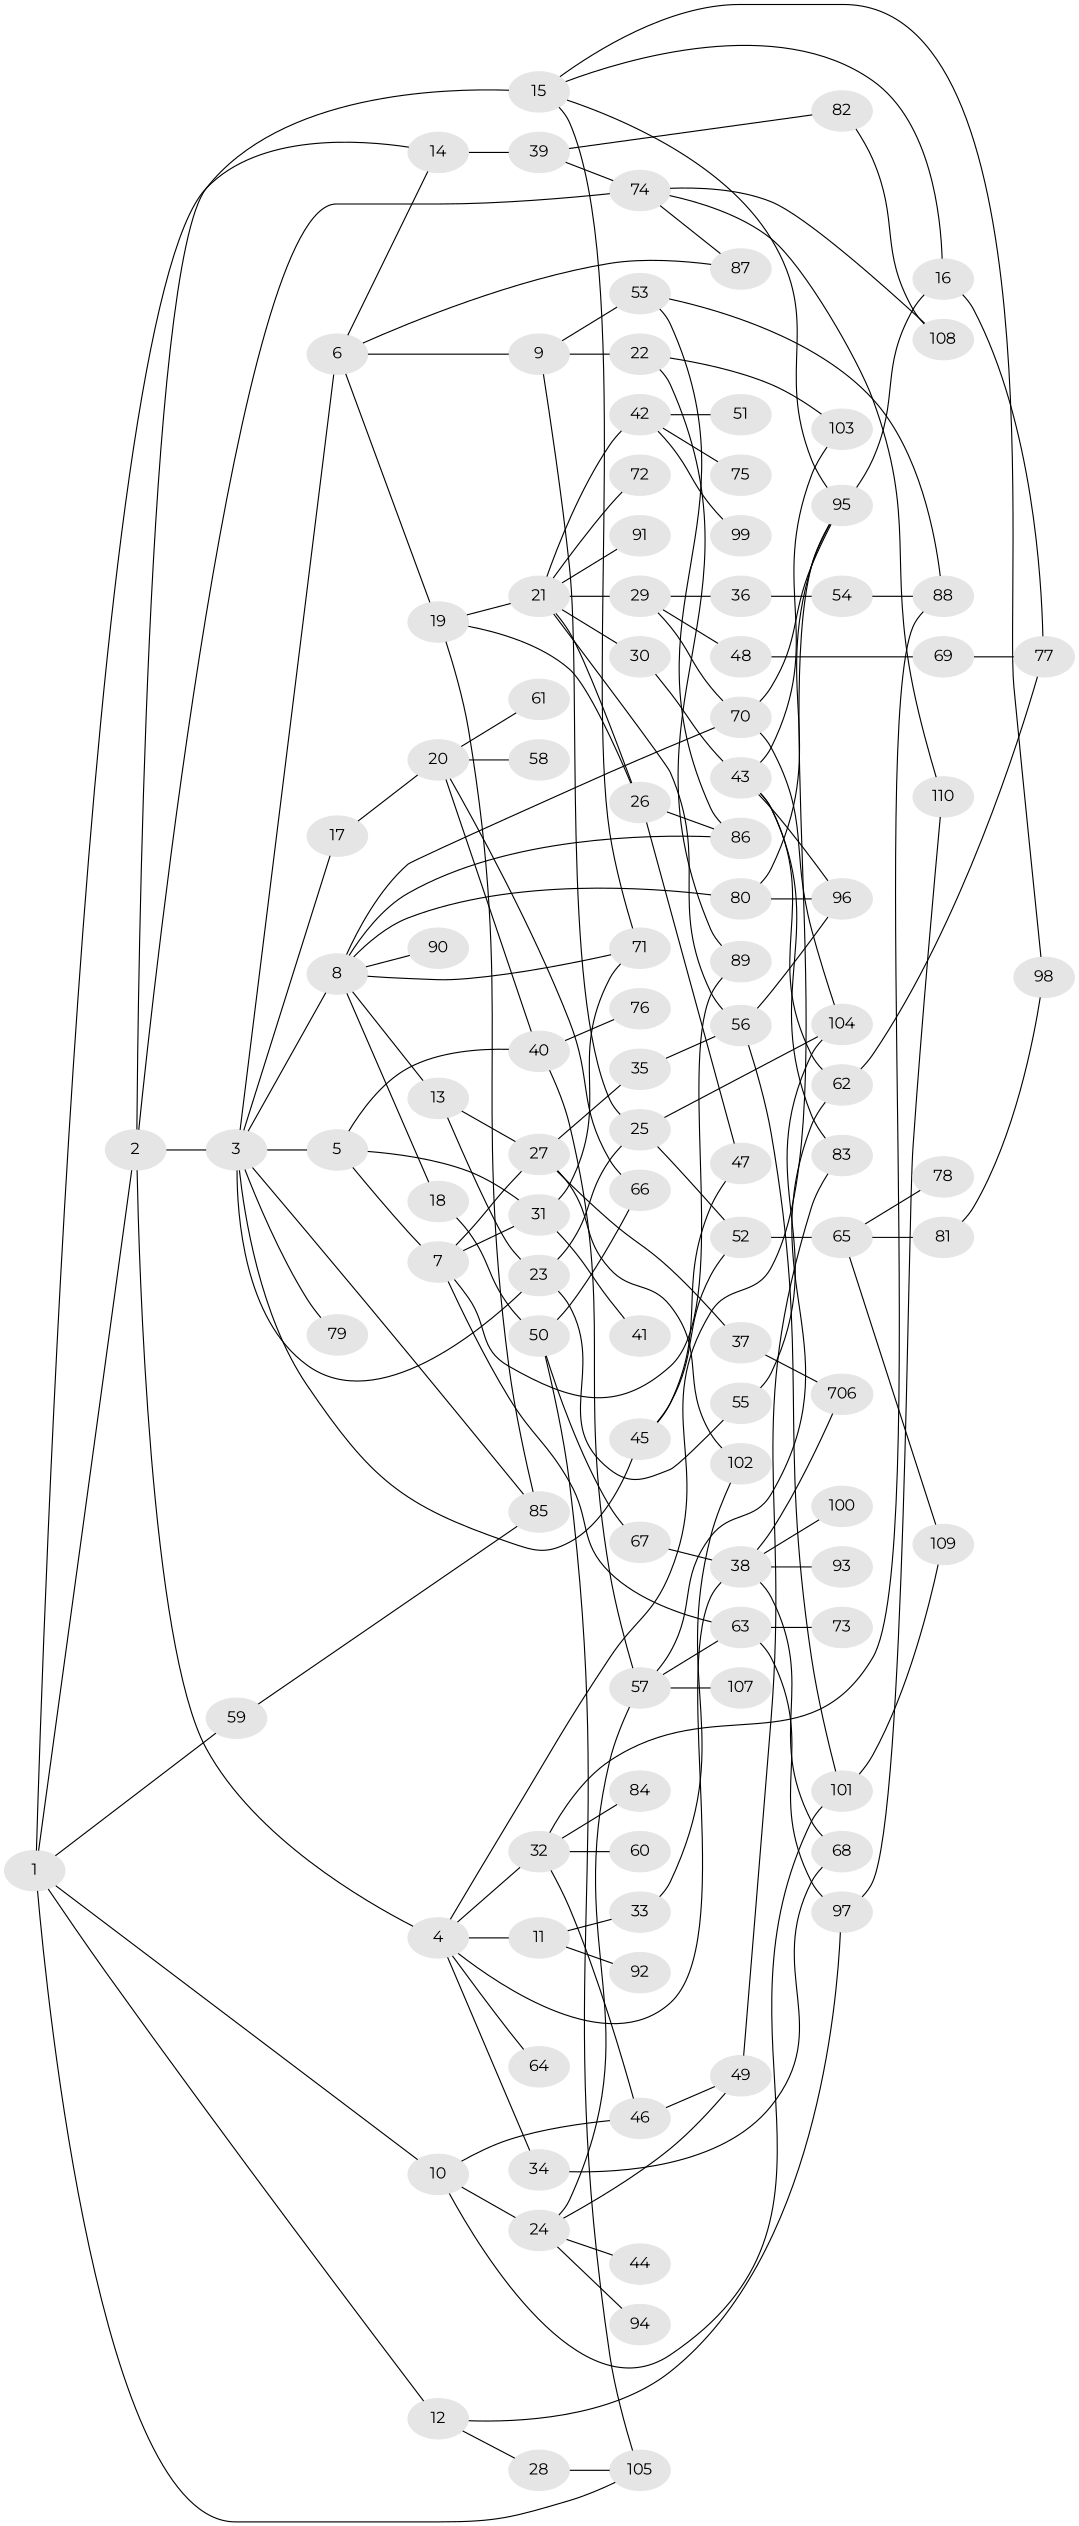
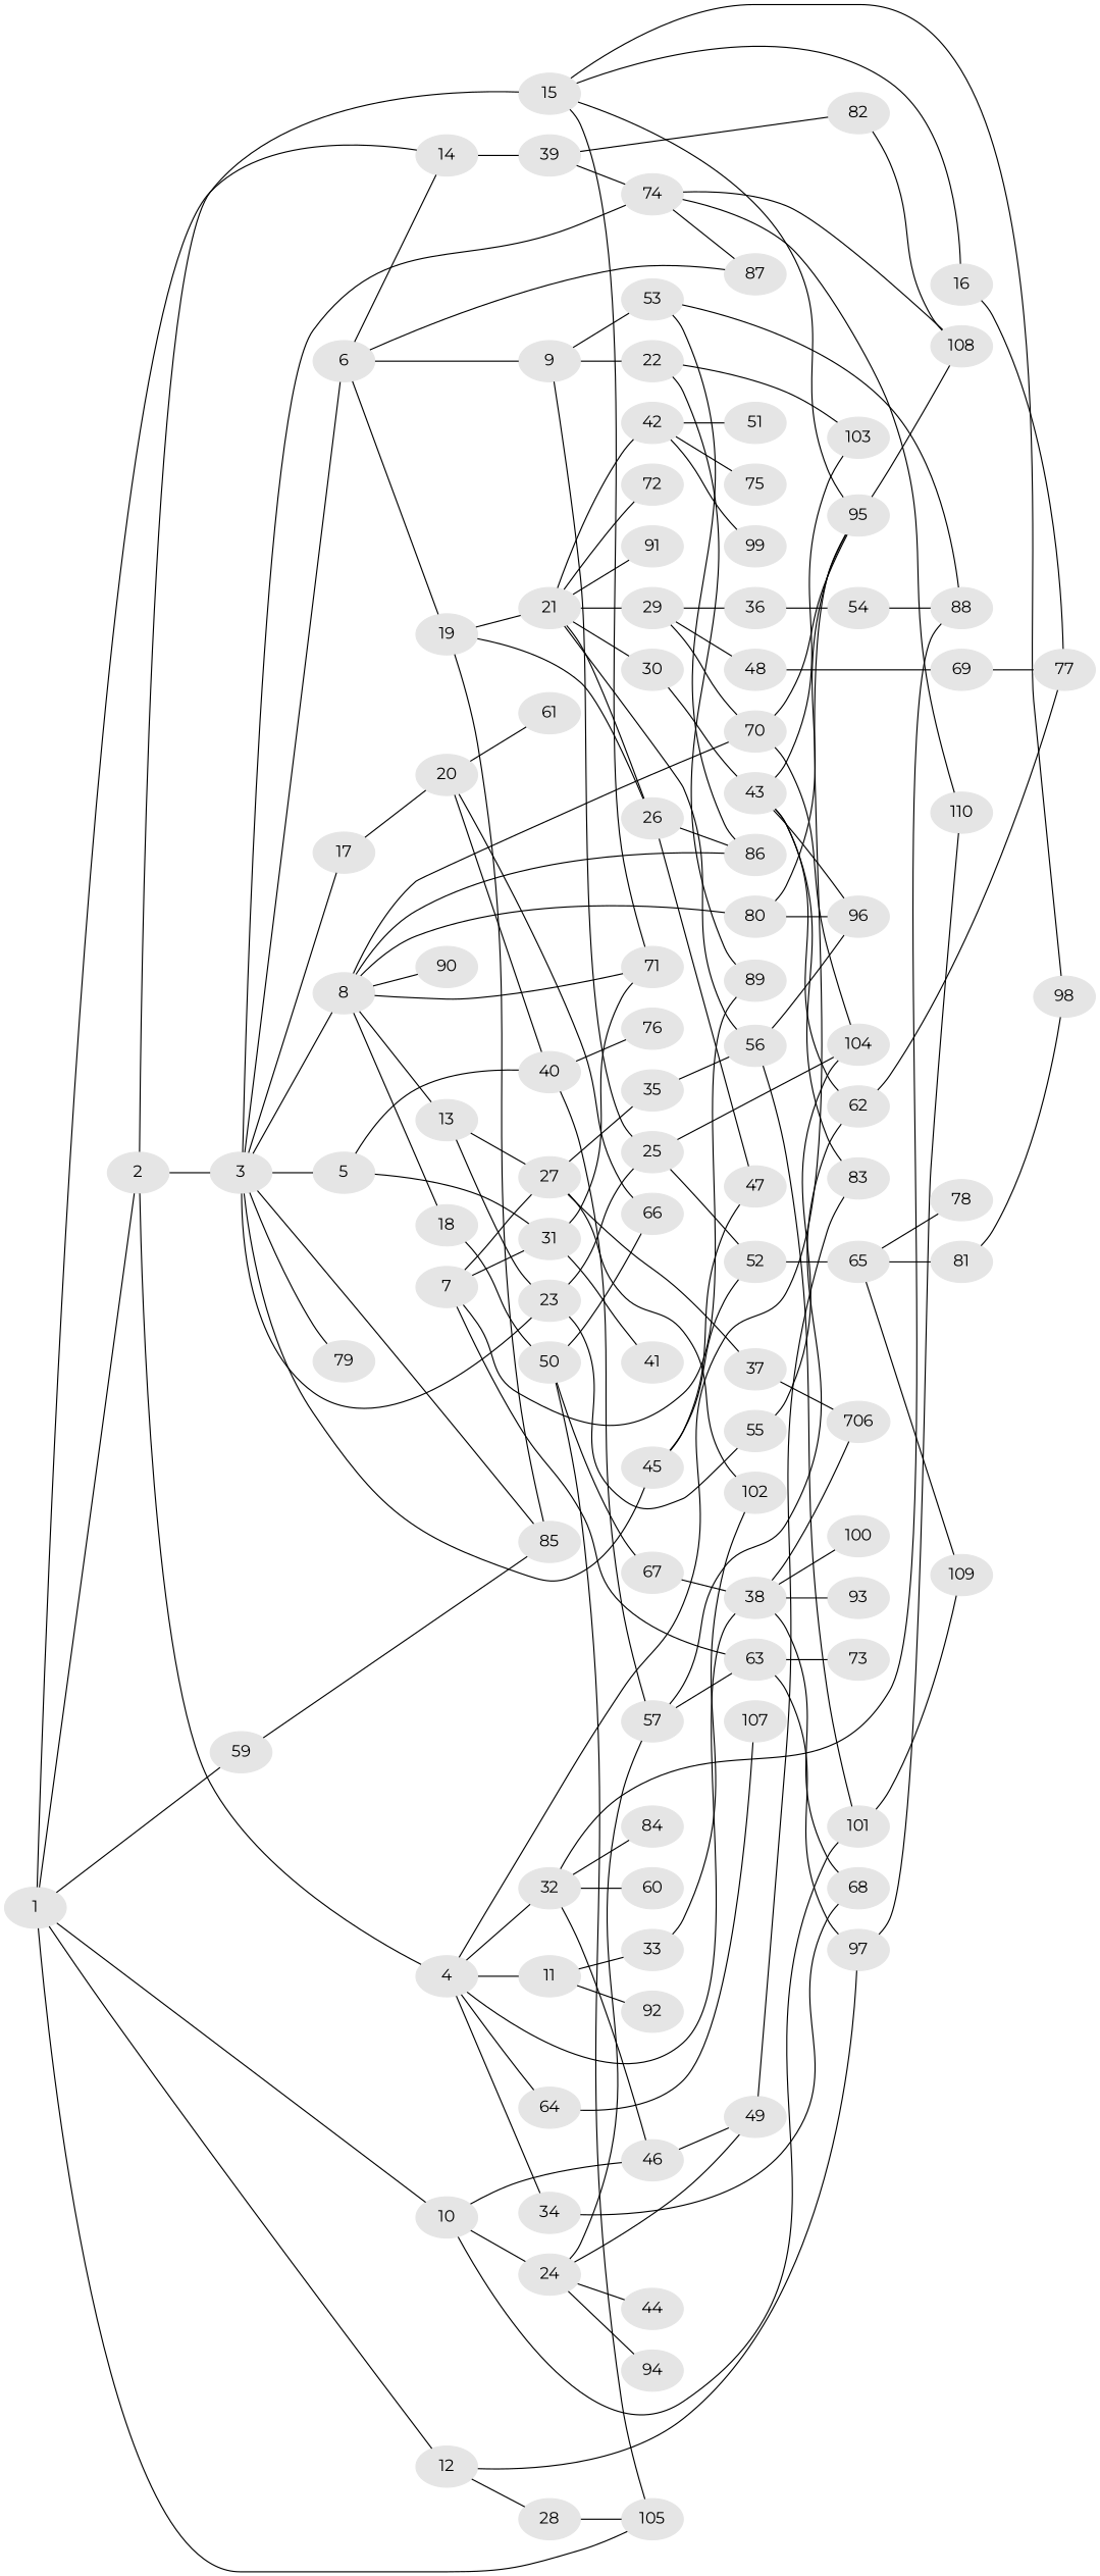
  graph {
    fontname=Montserrat
    rankdir=LR
    node [color=gray90 fontname=Montserrat style=filled]
    edge [fontname=Montserrat]
    1
    2
    10
    12
    14
    59
    105
    3
    4
    15
    74
    24
    46
    101
    28
    97
    39
    85
    5
    6
    8
    17
    23
    45
    79
    11
    32
    34
    38
    64
    95
    71
    16
    98
    87
    108
    110
    7
    31
    40
    9
    19
    13
    18
    70
    80
    86
    90
    20
    25
    55
    52
    47
    33
    92
    60
    84
    88
    68
    n60 [label=706]
    93
    100
    27
    63
    89
    41
    57
    76
    22
    53
    21
    26
    35
    37
    102
    73
    50
    104
    96
    103
    44
    49
    94
    109
    82
    77
-   58
    61
    66
    67
    29
    30
    42
    56
    72
    91
    36
    48
    43
    51
    75
    99
    83
    62
    107
    65
    54
    69
    78
    81
    1 -- 2
    1 -- 10
    1 -- 12
    1 -- 14
    1 -- 59
    1 -- 105
    2 -- 3
    2 -- 4
    2 -- 15
-   2 -- 74
+   3 -- 74
    10 -- 24
    10 -- 46
    10 -- 101
    12 -- 28
    12 -- 97
    14 -- 39
    59 -- 85
    3 -- 85
    3 -- 5
    3 -- 6
    3 -- 8
    3 -- 17
    3 -- 23
    3 -- 45
    3 -- 79
    4 -- 11
    4 -- 32
    4 -- 34
    4 -- 38
    4 -- 64
    4 -- 95
    15 -- 95
    15 -- 71
    15 -- 16
    15 -- 98
    74 -- 87
    74 -- 108
    74 -- 110
    24 -- 57
    24 -- 44
    24 -- 49
    24 -- 94
    46 -- 49
    101 -- 109
    28 -- 105
    97 -- 110
    39 -- 74
    39 -- 82
-   5 -- 7
    5 -- 31
    5 -- 40
    6 -- 14
    6 -- 87
    6 -- 9
    6 -- 19
    8 -- 71
    8 -- 13
    8 -- 18
    8 -- 70
    8 -- 80
    8 -- 86
    8 -- 90
    17 -- 20
    23 -- 25
    23 -- 55
    45 -- 52
    45 -- 47
    11 -- 33
    11 -- 92
    32 -- 46
    32 -- 60
    32 -- 84
    32 -- 88
    34 -- 68
    38 -- 68
    38 -- n60
    38 -- 93
    38 -- 100
-   95 -- 16
+   95 -- 108
    16 -- 77
    7 -- 31
    7 -- 27
    7 -- 63
    7 -- 89
    31 -- 71
    31 -- 41
    40 -- 57
    40 -- 76
    9 -- 25
    9 -- 22
    9 -- 53
    19 -- 85
    19 -- 21
    19 -- 26
    13 -- 23
    13 -- 27
    18 -- 50
    70 -- 95
    70 -- 104
    80 -- 95
    80 -- 96
    20 -- 40
-   20 -- 58
    20 -- 61
    20 -- 66
    25 -- 52
    25 -- 104
    55 -- 104
    52 -- 65
    33 -- 102
    27 -- 35
    27 -- 37
    27 -- 102
    63 -- 97
    63 -- 73
    57 -- 63
    57 -- 62
-   57 -- 107
+   64 -- 107
    22 -- 89
    22 -- 103
    53 -- 86
    53 -- 88
    21 -- 26
    21 -- 29
    21 -- 30
    21 -- 42
    21 -- 56
    21 -- 72
    21 -- 91
    26 -- 86
    26 -- 47
    35 -- 56
    37 -- n60
    50 -- 105
    50 -- 66
    50 -- 67
    49 -- 83
    82 -- 108
    67 -- 38
    29 -- 70
    29 -- 36
    29 -- 48
    30 -- 43
    42 -- 51
    42 -- 75
    42 -- 99
    56 -- 101
    56 -- 96
    36 -- 54
    48 -- 69
    43 -- 96
    43 -- 103
    43 -- 83
    43 -- 62
    62 -- 77
    65 -- 109
    65 -- 78
    65 -- 81
    54 -- 88
    69 -- 77
    81 -- 98
  }
